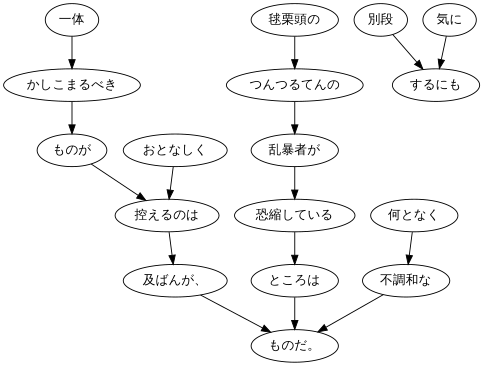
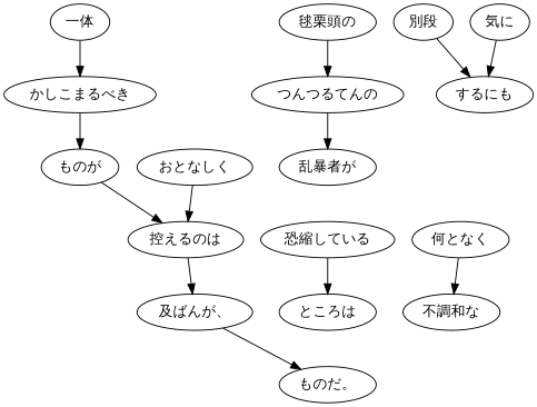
  digraph {
    n1 [label="一体"]
    n2 [label="かしこまるべき"]
    n3 [label="ものが"]
    n4 [label="控えるのは"]
    n5 [label="及ばんが、"]
    n6 [label="おとなしく"]
    n7 [label="ものだ。"]
    n8 [label="別段"]
    n9 [label="するにも"]
    n10 [label="気に"]
    n11 [label="毬栗頭の"]
    n12 [label="つんつるてんの"]
    n13 [label="乱暴者が"]
    n14 [label="恐縮している"]
    n15 [label="ところは"]
    n16 [label="何となく"]
    n17 [label="不調和な"]
    n1 -> n2
    n2 -> n3
    n3 -> n4
    n4 -> n5
    n5 -> n7
    n6 -> n4
    n8 -> n9
    n10 -> n9
    n11 -> n12
    n12 -> n13
-   n13 -> n14
    n14 -> n15
-   n15 -> n7
    n16 -> n17
-   n17 -> n7
  }
